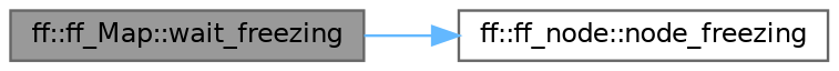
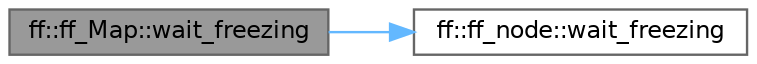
  digraph {
    rankdir=LR
    node [fontname=Helvetica fontsize=10 shape=box style=filled]
    n1 [color=gray40 fillcolor=grey60 fontcolor=black height=0.2 label="ff::ff_Map::wait_freezing" width=0.4]
-   n2 [color=grey40 fillcolor=white height=0.2 label="ff::ff_node::node_freezing" width=0.4]
+   n2 [color=grey40 fillcolor=white height=0.2 label="ff::ff_node::wait_freezing" width=0.4]
    n1 -> n2 [color=steelblue1 fontname=Helvetica fontsize=10 labelfontname=Helvetica labelfontsize=10 style=solid]
  }
